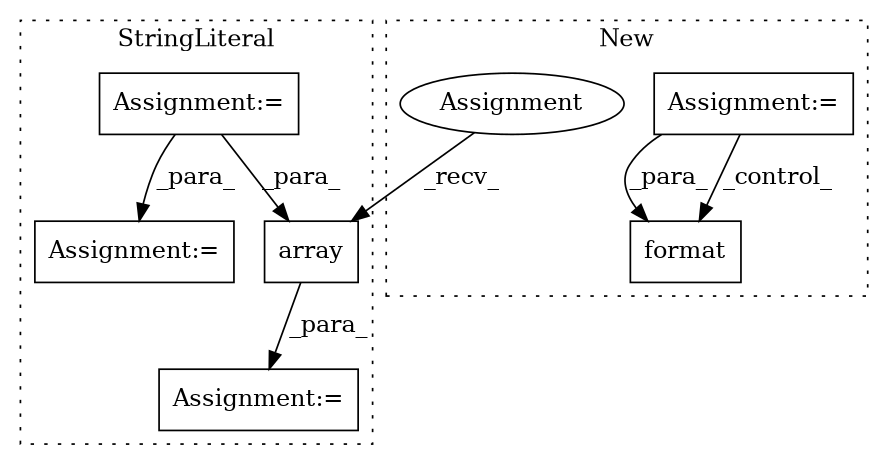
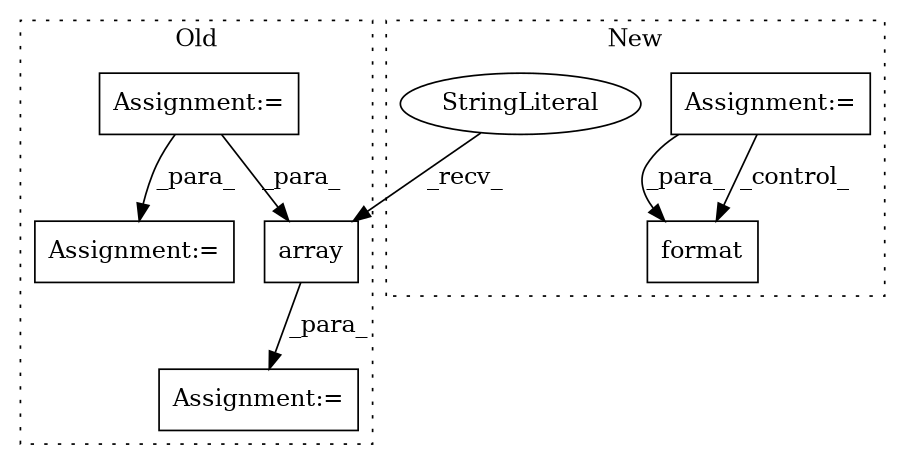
  digraph {
    node [a=7 l=1 shape=box]
    n1 [a=32 l="6,1" label=array s="18317,18367"]
    n2 [label="Assignment:=" s=18310]
    n3 [label="Assignment:=" s=18093]
    n4 [l=2 label="Assignment:=" s=18237]
    n5 [a=32 l="7,1" label=format s="18269,18295"]
-   n6 [a=45 l=57 label=Assignment s=18211 shape=ellipse]
+   n6 [a=45 l=57 label=StringLiteral s=18211 shape=ellipse]
    n7 [label="Assignment:=" s=18120]
    subgraph cluster_1 {
-     label=StringLiteral
+     label=Old
      style=dotted
      n1
      n2
      n3
      n4
    }
    subgraph cluster_2 {
      label=New
      style=dotted
      n5
      n6
      n7
    }
    n1 -> n2 [label=_para_]
    n3 -> n1 [label=_para_]
    n3 -> n4 [label=_para_]
    n6 -> n1 [label=_recv_]
    n7 -> n5 [label=_para_]
    n7 -> n5 [label=_control_]
  }
